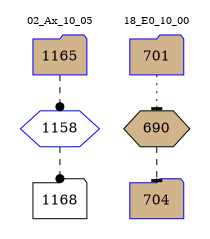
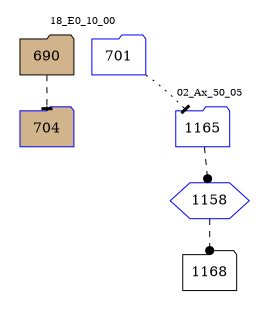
  digraph {
    node [color=blue fillcolor=white shape=folder style=filled]
    edge [arrowhead=dot color=black style=dashed]
-   n1 [fillcolor=tan label=1165]
+   n1 [label=1165]
    n2 [label=1158 shape=hexagon]
    n3 [color=black label=1168]
-   n4 [fillcolor=tan label=701]
-   n5 [color=black fillcolor=tan label=690 shape=hexagon]
+   n4 [label=701]
+   n5 [color=black fillcolor=tan label=690]
    n6 [fillcolor=tan label=704]
    subgraph cluster_1 {
      color=white
      fontsize=10
-     label="02_Ax_10_05"
+     label="02_Ax_50_05"
      n1
      n2
      n3
    }
    subgraph cluster_2 {
      color=white
      fontsize=10
      label="18_E0_10_00"
      n4
      n5
      n6
    }
    n1 -> n2
    n2 -> n3
-   n4 -> n5 [arrowhead=tee style=dotted]
+   n4 -> n1 [arrowhead=tee style=dotted]
    n5 -> n6 [arrowhead=tee]
  }
